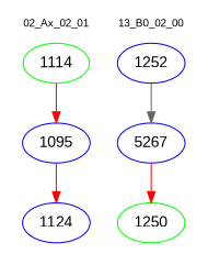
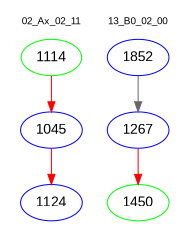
  digraph {
    fontname="Liberation Sans"
    node [color=blue fontname="Liberation Sans"]
    edge [color=red fontname="Liberation Sans"]
-   n1 [label=1095]
+   n1 [label=1045]
    n2 [label=1124]
    n3 [color=green label=1114]
-   n4 [label=1252]
-   n5 [color=green label=1250]
-   n6 [label=5267]
+   n4 [label=1852]
+   n5 [color=green label=1450]
+   n6 [label=1267]
    subgraph cluster_1 {
      color=white
      fontsize=10
-     label="02_Ax_02_01"
+     label="02_Ax_02_11"
      n1
      n2
      n3
    }
    subgraph cluster_2 {
      color=white
      fontsize=10
      label="13_B0_02_00"
      n4
      n5
      n6
    }
    n1 -> n2
    n3 -> n1
    n4 -> n6 [color=gray40]
    n6 -> n5
  }
